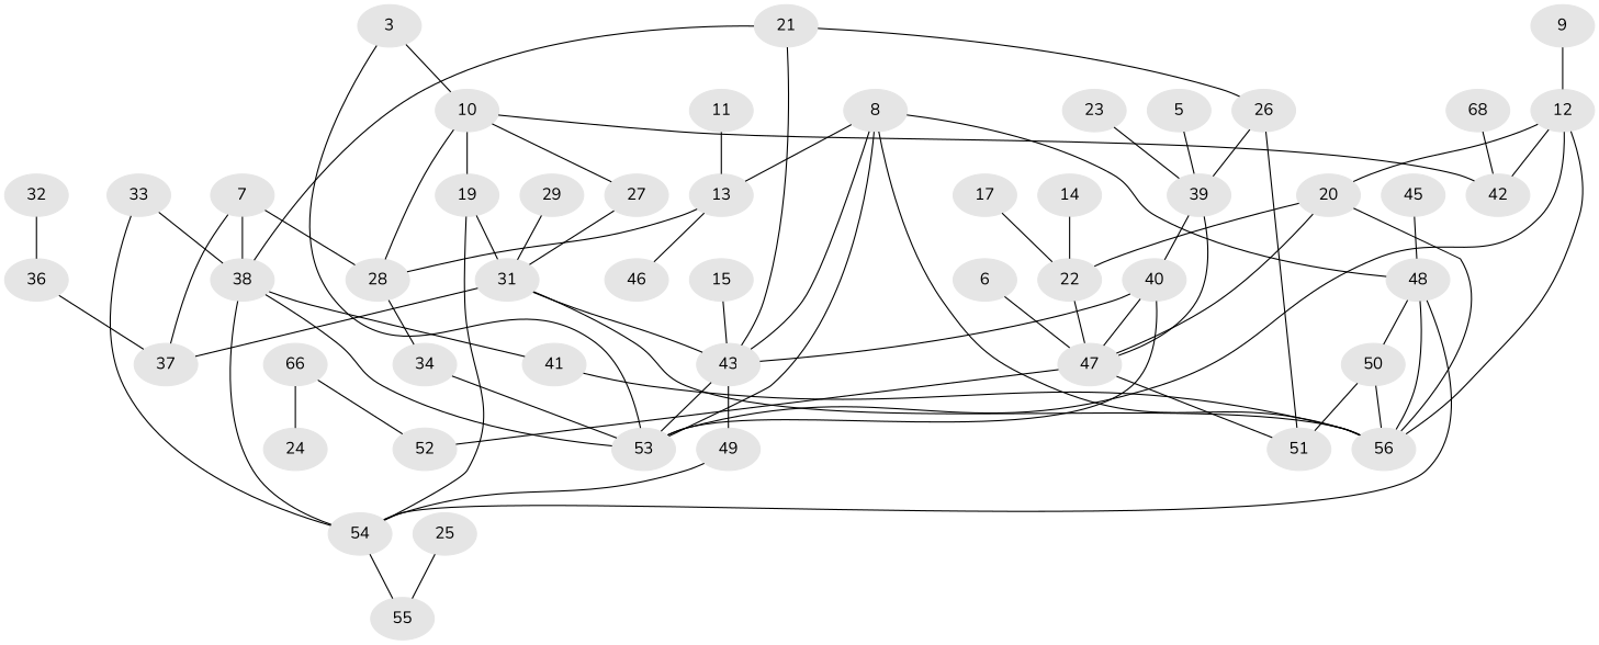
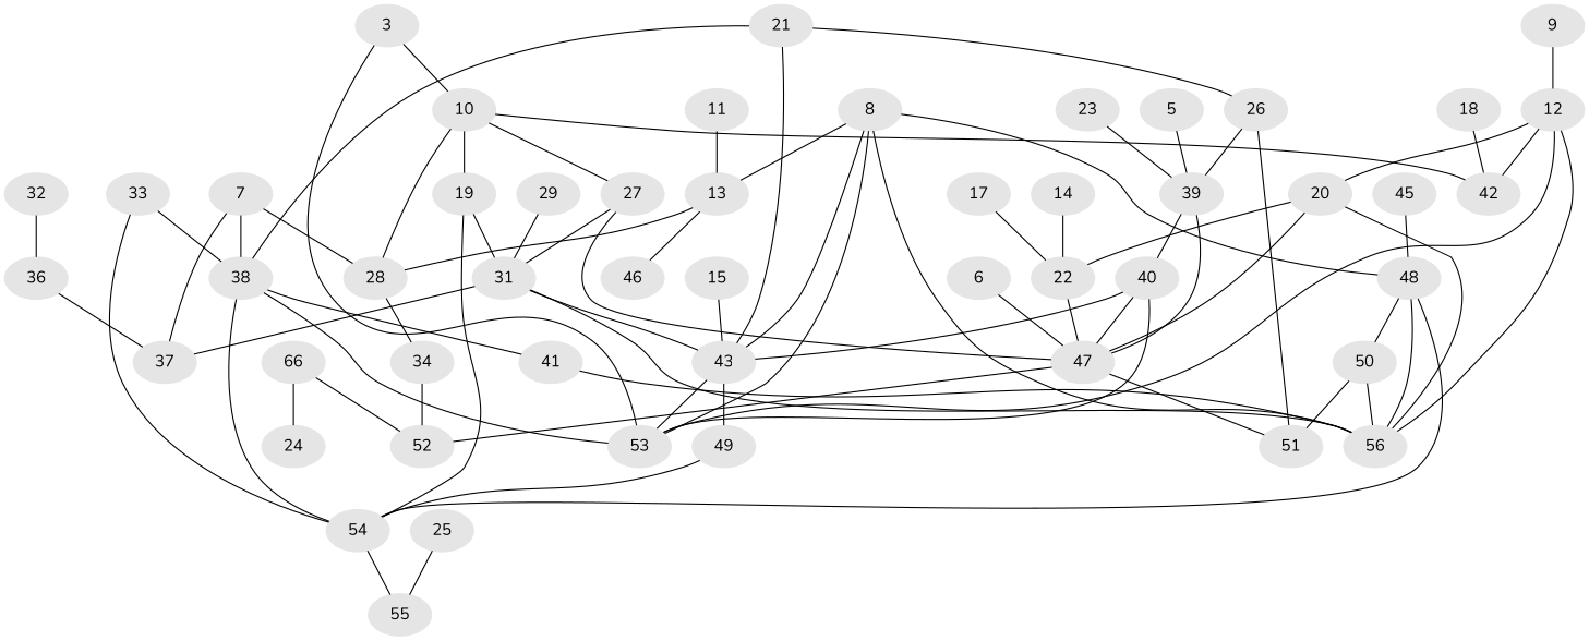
  graph {
    fontname=Nunito
    node [color=gray90 fontname=Nunito style=filled]
    edge [fontname=Nunito weight=1.0]
    3
    10
    53
    28
    19
    27
    42
    5
    39
    47
    40
    6
    52
    51
    7
    37
    38
    34
    54
    41
    8
    13
    43
    48
    56
    46
    49
    50
    9
    12
    20
    31
    11
    22
    14
    15
    n37 [label=66]
    24
    17
-   18 [label=68]
+   18
    55
    21
    26
    23
    25
    29
    32
    36
    33
    45
    3 -- 10
    3 -- 53
    10 -- 28
    10 -- 19
    10 -- 27
    10 -- 42
    28 -- 34
    19 -- 54
    19 -- 31 [weight=2.0]
+   27 -- 47
    27 -- 31
    5 -- 39
    39 -- 47
    39 -- 40
    47 -- 52
    47 -- 51
    40 -- 53
    40 -- 47
    40 -- 43
    6 -- 47
    7 -- 28
    7 -- 37
    7 -- 38
    38 -- 53
    38 -- 54 [weight=2.0]
    38 -- 41
-   34 -- 53
+   34 -- 52
    54 -- 55
    41 -- 56
    8 -- 53
    8 -- 13
    8 -- 43
    8 -- 48
    8 -- 56
    13 -- 28
    13 -- 46
    43 -- 53
    43 -- 49
    48 -- 54
    48 -- 56
    48 -- 50
    49 -- 54
    50 -- 51
    50 -- 56
    9 -- 12
    12 -- 53
    12 -- 42
    12 -- 56
    12 -- 20
    20 -- 47 [weight=2.0]
    20 -- 56
    20 -- 22
    31 -- 37
    31 -- 43 [weight=2.0]
    31 -- 56
    11 -- 13
    22 -- 47
    14 -- 22
    15 -- 43
    n37 -- 52
    n37 -- 24
    17 -- 22
    18 -- 42
    21 -- 38
    21 -- 43
    21 -- 26
    26 -- 39
    26 -- 51
    23 -- 39
    25 -- 55
    29 -- 31
    32 -- 36
    36 -- 37
    33 -- 38
    33 -- 54
    45 -- 48
  }
